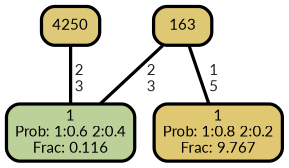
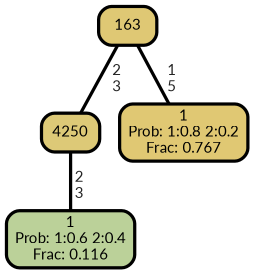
  graph {
    fontname=Lato
    ranksep="0 equally"
    splines=straight
    node [color=black fontcolor=black fontname=Lato penwidth=3 shape=box style="filled, rounded"]
    edge [color=black fontcolor=grey14 fontname=Lato fontweight=bold penwidth=3]
    n1 [fillcolor="#ddc977" label=4250]
    n2 [fillcolor="#bbd199" label="1\nProb: 1:0.6 2:0.4\nFrac: 0.116"]
    n3 [fillcolor="#dfc874" label=163]
-   n4 [fillcolor="#e0c873" label="1\nProb: 1:0.8 2:0.2\nFrac: 9.767"]
+   n4 [fillcolor="#e0c873" label="1\nProb: 1:0.8 2:0.2\nFrac: 0.767"]
    subgraph sub_1 {
      rank=same
    }
    n1 -- n2 [label=" 2\n 3"]
-   n3 -- n2 [label=" 2\n 3"]
+   n3 -- n1 [label=" 2\n 3"]
    n3 -- n4 [label=" 1\n 5"]
  }
